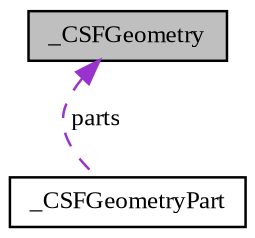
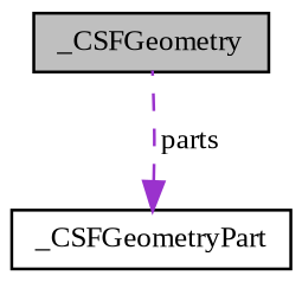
  digraph {
    fontname="Liberation Serif"
    node [color=black fontname="Liberation Serif" fontsize=10 shape=record style=filled]
    n1 [fillcolor=grey75 fontcolor=black height=0.2 label=_CSFGeometry width=0.4]
    n2 [fillcolor=white height=0.2 label=_CSFGeometryPart width=0.4]
-   n1 -> n2 [color=darkorchid3 dir=back fontname="Liberation Serif" fontsize=10 label=" parts" labelfontname=Helvetica labelfontsize=10 style=dashed]
+   n2 -> n1 [color=darkorchid3 dir=back fontname="Liberation Serif" fontsize=10 label=" parts" labelfontname=Helvetica labelfontsize=10 style=dashed]
  }
